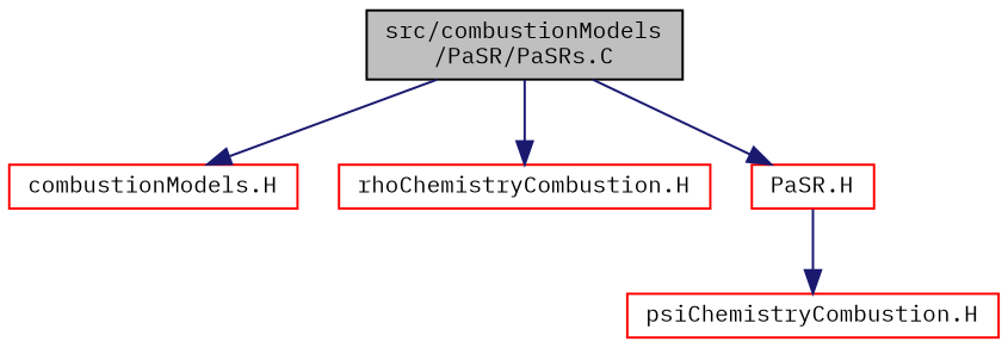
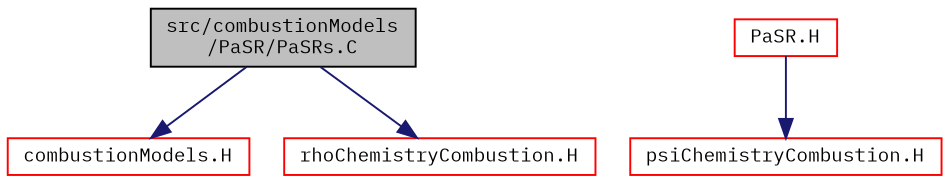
  digraph {
    fontname="IBM Plex Mono"
    node [color=red fontname="IBM Plex Mono" fontsize=10 shape=record]
    edge [color=midnightblue fontname="IBM Plex Mono" fontsize=10 labelfontname=FreeSans labelfontsize=10 style=solid]
    n1 [color=black fillcolor=grey75 fontcolor=black height=0.2 label="src/combustionModels\l/PaSR/PaSRs.C" style=filled width=0.4]
    n2 [height=0.2 label="combustionModels.H" width=0.4]
    n3 [height=0.2 label="rhoChemistryCombustion.H" width=0.4]
    n4 [height=0.2 label="PaSR.H" width=0.4]
    n5 [height=0.2 label="psiChemistryCombustion.H" width=0.4]
    n1 -> n2
    n1 -> n3
-   n1 -> n4
    n4 -> n5
  }
